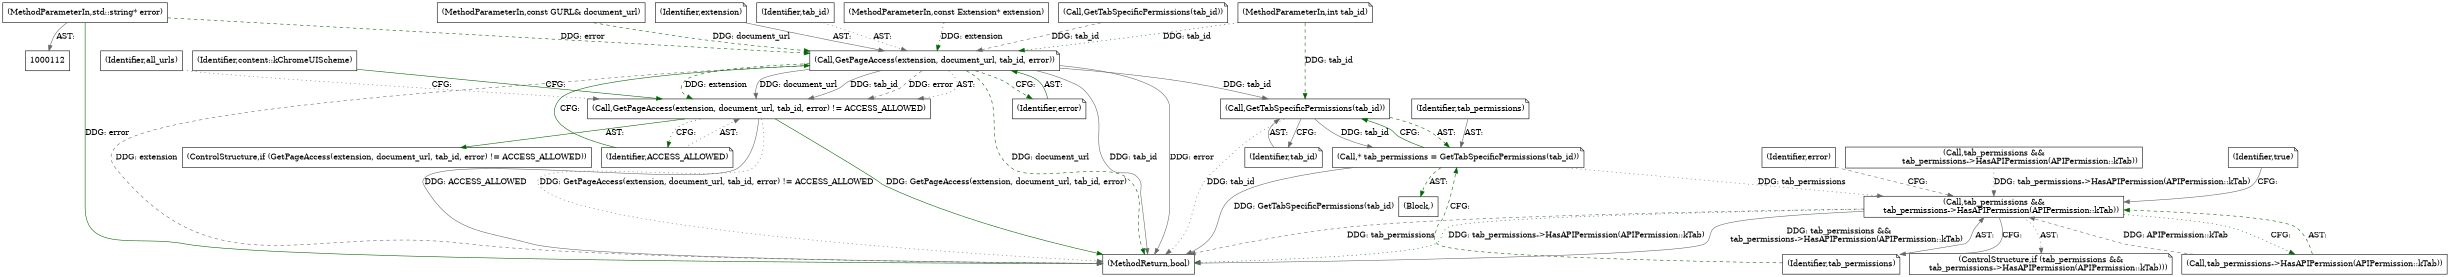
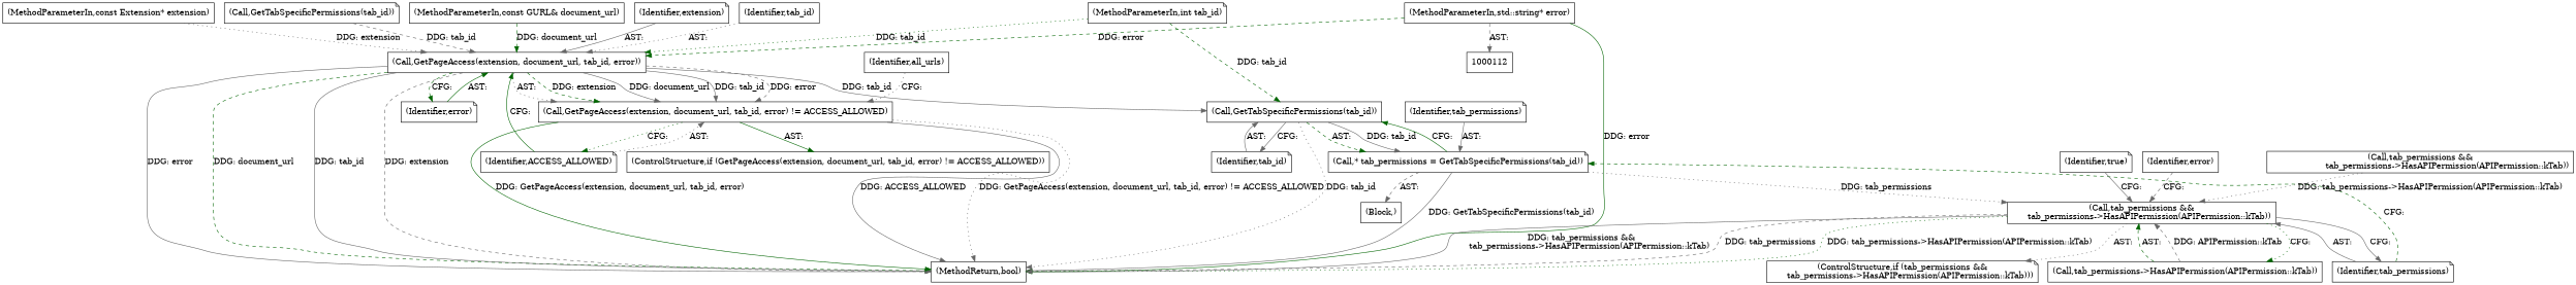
  digraph {
    node [shape=box]
    edge [color=gray40 style=solid]
    n1 [label="(MethodParameterIn,std::string* error)"]
-   n2 [label="(Call,GetPageAccess(extension, document_url, tab_id, error))" shape=note]
+   n2 [label="(Call,GetPageAccess(extension, document_url, tab_id, error))"]
    n3 [label="(MethodReturn,bool)"]
    1000112
    n5 [label="(Call,GetPageAccess(extension, document_url, tab_id, error) != ACCESS_ALLOWED)"]
    n6 [label="(Call,GetTabSpecificPermissions(tab_id))"]
    n7 [label="(Identifier,error)" shape=note]
    n8 [label="(ControlStructure,if (GetPageAccess(extension, document_url, tab_id, error) != ACCESS_ALLOWED))"]
    n9 [label="(Identifier,ACCESS_ALLOWED)" shape=note]
    n10 [label="(Call,* tab_permissions = GetTabSpecificPermissions(tab_id))" shape=note]
    n11 [label="(Identifier,tab_id)" shape=note]
    n12 [label="(Call,tab_permissions &&\n      tab_permissions->HasAPIPermission(APIPermission::kTab))"]
    n13 [label="(Block,)"]
    n14 [label="(ControlStructure,if (tab_permissions &&\n      tab_permissions->HasAPIPermission(APIPermission::kTab)))" shape=note]
    n15 [label="(Call,tab_permissions->HasAPIPermission(APIPermission::kTab))"]
    n16 [label="(Identifier,tab_permissions)" shape=note]
    n17 [label="(MethodParameterIn,const Extension* extension)"]
    n18 [label="(Call,GetTabSpecificPermissions(tab_id))" shape=note]
    n19 [label="(MethodParameterIn,int tab_id)" shape=note]
    n20 [label="(Identifier,error)"]
    n21 [label="(MethodParameterIn,const GURL& document_url)"]
    n22 [label="(Call,tab_permissions &&\n                     tab_permissions->HasAPIPermission(APIPermission::kTab))"]
    n23 [label="(Identifier,all_urls)"]
    n24 [label="(Identifier,true)" shape=note]
-   n25 [label="(Identifier,content::kChromeUIScheme)"]
    n26 [label="(Identifier,extension)" shape=note]
    n27 [label="(Identifier,tab_permissions)" shape=note]
    n28 [label="(Identifier,tab_id)"]
    n1 -> n2 [color=darkgreen label="DDG: error" style=dashed]
    n1 -> n3 [color=darkgreen label="DDG: error"]
-   n1 -> 1000112 [label="AST: "]
+   n1 -> 1000112 [label="AST: " style=dashed]
    n2 -> n3 [label="DDG: error"]
    n2 -> n3 [color=darkgreen label="DDG: document_url" style=dashed]
    n2 -> n3 [label="DDG: tab_id"]
    n2 -> n3 [label="DDG: extension" style=dashed]
    n2 -> n5 [label="AST: " style=dotted]
    n2 -> n5 [color=darkgreen label="DDG: extension" style=dashed]
    n2 -> n5 [label="DDG: document_url"]
    n2 -> n5 [label="DDG: tab_id"]
    n2 -> n5 [label="DDG: error" style=dashed]
    n2 -> n6 [label="DDG: tab_id"]
    n2 -> n7 [color=darkgreen label="CFG: " style=dashed]
    n5 -> n3 [label="DDG: ACCESS_ALLOWED"]
    n5 -> n3 [label="DDG: GetPageAccess(extension, document_url, tab_id, error) != ACCESS_ALLOWED" style=dotted]
    n5 -> n3 [color=darkgreen label="DDG: GetPageAccess(extension, document_url, tab_id, error)"]
    n5 -> n8 [color=darkgreen label="AST: "]
    n5 -> n9 [color=darkgreen label="CFG: " style=dotted]
    n6 -> n3 [label="DDG: tab_id" style=dotted]
    n6 -> n10 [color=darkgreen label="AST: " style=dashed]
    n6 -> n10 [label="DDG: tab_id"]
    n6 -> n11 [label="CFG: "]
    n7 -> n2 [color=darkgreen label="AST: "]
    n9 -> n2 [color=darkgreen label="CFG: "]
    n9 -> n5 [label="AST: " style=dotted]
    n10 -> n3 [label="DDG: GetTabSpecificPermissions(tab_id)"]
    n10 -> n6 [color=darkgreen label="CFG: "]
    n10 -> n12 [label="DDG: tab_permissions" style=dotted]
-   n10 -> n13 [color=darkgreen label="AST: " style=dashed]
+   n10 -> n13 [label="AST: " style=dashed]
    n11 -> n6 [label="AST: "]
    n12 -> n3 [label="DDG: tab_permissions" style=dashed]
    n12 -> n3 [color=darkgreen label="DDG: tab_permissions->HasAPIPermission(APIPermission::kTab)" style=dotted]
    n12 -> n3 [label="DDG: tab_permissions &&\n      tab_permissions->HasAPIPermission(APIPermission::kTab)"]
    n12 -> n14 [label="AST: " style=dotted]
    n12 -> n15 [color=darkgreen label="CFG: " style=dotted]
    n12 -> n16 [label="CFG: "]
    n15 -> n12 [color=darkgreen label="AST: " style=dashed]
    n15 -> n12 [label="DDG: APIPermission::kTab" style=dashed]
    n16 -> n10 [color=darkgreen label="CFG: " style=dashed]
    n16 -> n12 [label="AST: "]
-   n17 -> n2 [color=darkgreen label="DDG: extension" style=dotted]
+   n17 -> n2 [label="DDG: extension" style=dotted]
    n18 -> n2 [label="DDG: tab_id" style=dashed]
    n19 -> n2 [color=darkgreen label="DDG: tab_id" style=dotted]
    n19 -> n6 [color=darkgreen label="DDG: tab_id" style=dashed]
    n20 -> n12 [label="CFG: " style=dashed]
    n21 -> n2 [color=darkgreen label="DDG: document_url" style=dashed]
    n22 -> n12 [label="DDG: tab_permissions->HasAPIPermission(APIPermission::kTab)" style=dotted]
    n23 -> n5 [label="CFG: " style=dotted]
    n24 -> n12 [label="CFG: "]
-   n25 -> n5 [color=darkgreen label="CFG: "]
    n26 -> n2 [label="AST: "]
    n27 -> n10 [label="AST: "]
    n28 -> n2 [label="AST: " style=dotted]
  }
